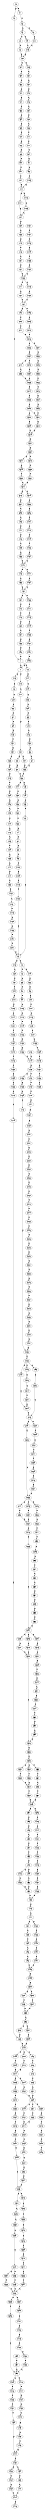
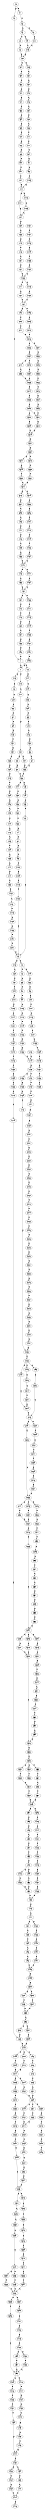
  strict digraph {
    S0
    S1
    S2
    S3
    S4
    S5
    S6
    S7
    S8
    S9
    S10
    S11
    S12
    S13
    S14
    S15
    S16
    S17
    S18
    S19
    S20
    S21
    S22
    S23
    S24
    S25
    S26
    S27
    S28
    S29
    S30
    S31
    S32
    S33
    S34
    S35
    S36
    S37
    S38
    S39
    S40
    S41
    S42
    S43
    S44
    S45
    S46
    S47
    S48
    S49
    S50
    S51
    S52
    S53
    S54
    S55
    S56
    S57
    S58
    S59
    S60
    S61
    S62
    S63
    S64
    S65
    S66
    S67
    S68
    S69
    S70
    S71
    S72
    S73
    S74
    S75
    S76
    S77
    S78
    S79
    S80
    S81
    S82
    S83
    S84
    S85
    S86
    S87
    S88
    S89
    S90
    S91
    S92
    S93
    S94
    S95
    S96
    S97
    S98
    S99
    S100
    S101
    S102
    S103
    S104
    S105
    S106
    S107
    S108
    S109
    S110
    S111
    S112
    S113
    S114
    S115
    S116
    S117
    S118
    S119
    S120
    S121
    S122
    S123
    S124
    S125
    S126
    S127
    S128
    S129
    S130
    S132
    S133
    S134
    S135
    S136
    S131
    S137
    S138
    S139
    S140
    S141
    S142
    S143
    S144
    S145
    S146
    S147
    S148
    S149
    S150
    S151
    S152
    S153
    S154
    S155
    S156
    S157
    S158
    S159
    S160
    S161
    S162
    S163
    S164
    S165
    S166
    S167
    S168
    S169
    S170
    S172
    S173
    S174
    S175
    S176
    S177
    S179
    S180
    S181
    S182
    S183
    S184
    S178
    S185
    S186
    S187
    S188
    S189
    S190
    S191
    S192
    S193
    S194
    S195
    S196
    S197
    S198
    S199
    S200
    S201
    S202
    S203
    S204
    S205
    S206
    S207
    S208
    S209
    S210
    S211
    S212
    S213
    S214
    S215
    S216
    S217
    S218
    S219
    S220
    S221
    S222
    S223
    S224
    S225
    S226
    S227
    S228
    S229
    S230
    S231
    S232
    S233
    S234
    S235
    S236
    S237
    S238
    S239
    S240
    S241
    S242
    S243
    S244
    S245
    S246
    S247
    S248
    S249
    S250
    S251
    S252
    S253
    S254
    S255
    S256
    S257
    S258
    S259
    S260
    S261
    S262
    S263
    S264
    S265
    S266
    S267
    S268
    S269
    S270
    S271
    S272
    S273
    S274
    S275
    S276
    S277
    S278
    S279
    S280
    S281
    S282
    S283
    S284
    S285
    S286
    S287
    S288
    S289
    S290
    S291
    S292
    S293
    S294
    S295
    S296
    S297
    S298
    S299
    S300
    S301
    S302
    S303
    S304
    S305
    S306
    S307
    S308
    S309
    S310
    S311
    S312
    S313
    S314
    S315
    S316
    S317
    S318
    S319
    S320
    S321
    S322
    S323
    S324
    S325
    S326
    S327
    S328
    S329
    S330
    S331
    S332
    S333
    S334
    S335
    S336
    S337
    S338
    S339
    S340
    S341
    S342
    S343
    S344
    S345
    S346
    S347
    S348
    S349
    S350
    S351
    S352
    S353
    S354
    S355
    S356
    S357
    S358
    S359
    S360
    S361
    S362
    S363
    S364
    S365
    S366
    S367
    S368
    S369
    S370
    S371
    S372
    S373
    S374
    S375
    S376
    S377
    S378
    S379
    S380
    S381
    S382
    S383
    S384
    S385
    S386
    S387
    S388
    S389
    S390
    S391
    S392
    S393
    S394
    S395
    S396
    S397
    S398
    S399
    S400
    S401
    S402
    S403
    S404
    S405
    S406
    S407
    S408
    S409
    S410
    S411
    S412
    S413
    S414
    S415
    S416
    S417
    S418
    S419
    S420
    S421
    S422
    S423
    S424
    S425
    S426
    S427
    S428
    S429
    S430
    S431
    S432
    S433
    S434
    S435
    S436
    S437
    S438
    S439
    S440
    S441
    S442
    S443
    S444
    S445
    S446
    S447
    S448
    S449
    S450
    S451
    S452
    S453
    S454
    S455
    S456
    S457
    S458
    S459
    S460
    S461
    S462
    S463
    S464
    S465
    S466
    S467
    S468
    S469
    S470
    S471
    S472
    S473
    S474
    S475
    S476
    S477
    S478
    S479
    S480
    S481
    S482
    S483
    S484
    S485
    S486
    S487
    S488
    S489
    S490
    S491
    S492
    S493
    S494
    S495
    S496
    S497
    S498
    S499
    S500
    S501
    S502
    S503
    S504
    S505
    S506
    S507
    S508
    S509
    S0 -> S1 [label=T]
    S0 -> S2 [label=A]
    S1 -> S3 [label=T]
    S2 -> S4 [label=T]
    S3 -> S5 [label=C]
    S3 -> S6 [label=G]
    S4 -> S7 [label=C]
    S4 -> S8 [label=T]
    S5 -> S9 [label=G]
    S5 -> S10 [label=T]
    S6 -> S11 [label=G]
    S7 -> S12 [label=A]
    S7 -> S13 [label=G]
    S8 -> S14 [label=A]
    S9 -> S15 [label=C]
    S10 -> S16 [label=C]
    S11 -> S15 [label=C]
    S12 -> S17 [label=G]
    S13 -> S18 [label=A]
    S14 -> S19 [label=G]
    S15 -> S20 [label=A]
    S16 -> S20 [label=A]
    S17 -> S21 [label=A]
    S18 -> S22 [label=C]
    S19 -> S23 [label=G]
    S20 -> S24 [label=C]
    S20 -> S25 [label=G]
    S21 -> S26 [label=A]
    S21 -> S27 [label=G]
    S22 -> S28 [label=C]
    S23 -> S29 [label=C]
    S24 -> S30 [label=C]
    S25 -> S31 [label=C]
    S26 -> S32 [label=A]
    S27 -> S33 [label=A]
    S28 -> S34 [label=T]
    S29 -> S35 [label=T]
    S30 -> S36 [label=T]
    S31 -> S37 [label=G]
    S32 -> S38 [label=C]
    S33 -> S38 [label=C]
    S34 -> S39 [label=C]
    S35 -> S40 [label=C]
    S36 -> S41 [label=G]
    S37 -> S42 [label=A]
    S38 -> S43 [label=G]
    S38 -> S44 [label=C]
    S39 -> S45 [label=A]
    S40 -> S46 [label=C]
    S41 -> S47 [label=A]
    S42 -> S48 [label=G]
    S43 -> S49 [label=A]
    S44 -> S50 [label=T]
    S45 -> S51 [label=T]
    S46 -> S52 [label=A]
    S47 -> S53 [label=G]
    S48 -> S54 [label=G]
    S49 -> S55 [label=C]
    S50 -> S56 [label=G]
    S51 -> S57 [label=A]
    S52 -> S58 [label=G]
    S53 -> S59 [label=G]
    S54 -> S60 [label=A]
    S55 -> S61 [label=T]
    S56 -> S62 [label=T]
    S57 -> S63 [label=G]
    S58 -> S64 [label=G]
    S59 -> S65 [label=A]
    S60 -> S66 [label=C]
    S61 -> S67 [label=A]
    S62 -> S68 [label=T]
    S63 -> S69 [label=A]
    S64 -> S33 [label=A]
    S65 -> S70 [label=A]
    S66 -> S71 [label=T]
    S67 -> S72 [label=G]
    S67 -> S73 [label=A]
    S68 -> S74 [label=G]
    S69 -> S75 [label=A]
    S70 -> S76 [label=A]
    S71 -> S77 [label=T]
    S72 -> S78 [label=T]
    S72 -> S79 [label=C]
    S73 -> S80 [label=G]
    S74 -> S81 [label=G]
    S75 -> S82 [label=T]
    S76 -> S83 [label=A]
    S77 -> S84 [label=C]
    S78 -> S85 [label=C]
    S79 -> S86 [label=A]
    S80 -> S87 [label=T]
    S81 -> S88 [label=G]
    S82 -> S89 [label=A]
    S83 -> S90 [label=C]
    S84 -> S91 [label=A]
    S85 -> S92 [label=C]
    S86 -> S93 [label=A]
    S87 -> S94 [label=T]
    S88 -> S95 [label=T]
    S89 -> S96 [label=G]
    S90 -> S97 [label=T]
    S91 -> S98 [label=C]
    S92 -> S99 [label=T]
    S93 -> S100 [label=A]
    S94 -> S101 [label=G]
    S95 -> S102 [label=T]
    S96 -> S103 [label=G]
    S97 -> S104 [label=T]
    S98 -> S105 [label=T]
    S99 -> S106 [label=C]
    S100 -> S107 [label=T]
    S101 -> S108 [label=A]
    S102 -> S109 [label=A]
    S103 -> S110 [label=A]
    S104 -> S111 [label=A]
    S105 -> S111 [label=A]
    S106 -> S112 [label=C]
    S107 -> S113 [label=C]
    S108 -> S114 [label=C]
    S109 -> S115 [label=G]
    S110 -> S116 [label=G]
    S111 -> S117 [label=C]
    S111 -> S118 [label=G]
    S112 -> S119 [label=T]
    S113 -> S120 [label=A]
    S114 -> S121 [label=T]
    S115 -> S122 [label=T]
    S116 -> S123 [label=G]
    S117 -> S124 [label=A]
    S118 -> S125 [label=G]
    S119 -> S126 [label=T]
    S120 -> S127 [label=C]
    S121 -> S128 [label=T]
    S122 -> S67 [label=A]
    S123 -> S129 [label=T]
    S124 -> S130 [label=A]
    S125 -> S124 [label=G]
    S126 -> S132 [label=A]
    S127 -> S133 [label=G]
    S128 -> S134 [label=T]
    S129 -> S135 [label=G]
    S130 -> S136 [label=C]
    S132 -> S138 [label=A]
    S133 -> S139 [label=T]
    S134 -> S140 [label=G]
    S135 -> S141 [label=C]
    S136 -> S142 [label=A]
    S131 -> S137 [label=T]
    S137 -> S143 [label=T]
    S138 -> S144 [label=G]
    S139 -> S145 [label=C]
    S140 -> S146 [label=T]
    S141 -> S147 [label=A]
    S142 -> S148 [label=T]
    S143 -> S149 [label=A]
    S144 -> S150 [label=G]
    S145 -> S151 [label=G]
    S146 -> S152 [label=T]
    S147 -> S153 [label=C]
    S148 -> S154 [label=C]
    S149 -> S155 [label=T]
    S150 -> S156 [label=A]
    S150 -> S157 [label=T]
    S151 -> S158 [label=T]
    S152 -> S159 [label=A]
    S153 -> S160 [label=A]
    S154 -> S161 [label=A]
    S155 -> S162 [label=A]
    S156 -> S163 [label=A]
    S157 -> S164 [label=T]
    S158 -> S165 [label=G]
    S159 -> S166 [label=G]
    S160 -> S167 [label=C]
    S161 -> S168 [label=G]
    S162 -> S168 [label=G]
    S163 -> S169 [label=G]
    S164 -> S170 [label=T]
    S166 -> S172 [label=C]
    S167 -> S173 [label=T]
    S168 -> S174 [label=T]
    S168 -> S175 [label=G]
    S169 -> S176 [label=G]
    S170 -> S177 [label=A]
    S172 -> S179 [label=C]
    S173 -> S180 [label=G]
    S174 -> S181 [label=C]
    S175 -> S182 [label=C]
    S176 -> S183 [label=A]
    S177 -> S184 [label=A]
    S179 -> S185 [label=A]
    S180 -> S186 [label=C]
    S181 -> S187 [label=T]
    S182 -> S187 [label=T]
    S183 -> S188 [label=A]
    S184 -> S189 [label=A]
    S178 -> S144 [label=G]
    S185 -> S190 [label=G]
    S186 -> S191 [label=T]
    S187 -> S192 [label=G]
    S187 -> S193 [label=T]
    S188 -> S194 [label=T]
    S188 -> S195 [label=C]
    S188 -> S196 [label=T]
    S189 -> S197 [label=G]
    S190 -> S198 [label=C]
    S190 -> S199 [label=T]
    S190 -> S200 [label=G]
    S191 -> S201 [label=T]
    S192 -> S202 [label=T]
    S193 -> S203 [label=G]
    S194 -> S204 [label=A]
    S195 -> S205 [label=A]
    S196 -> S206 [label=A]
    S197 -> S207 [label=T]
    S198 -> S208 [label=T]
    S199 -> S209 [label=T]
    S200 -> S210 [label=T]
    S201 -> S67 [label=A]
    S202 -> S211 [label=T]
    S203 -> S212 [label=T]
    S204 -> S213 [label=G]
    S205 -> S213 [label=G]
    S206 -> S214 [label=G]
    S207 -> S215 [label=A]
    S208 -> S216 [label=C]
    S209 -> S217 [label=A]
    S210 -> S217 [label=A]
    S211 -> S218 [label=T]
    S212 -> S218 [label=T]
    S213 -> S219 [label=G]
    S213 -> S220 [label=T]
    S214 -> S221 [label=T]
    S215 -> S222 [label=A]
    S216 -> S223 [label=T]
    S217 -> S224 [label=G]
    S217 -> S225 [label=A]
    S218 -> S226 [label=C]
    S218 -> S227 [label=T]
    S219 -> S228 [label=A]
    S220 -> S229 [label=T]
    S221 -> S204 [label=A]
    S222 -> S230 [label=A]
    S223 -> S231 [label=C]
    S224 -> S232 [label=C]
    S225 -> S233 [label=C]
    S226 -> S234 [label=A]
    S227 -> S235 [label=G]
    S228 -> S236 [label=C]
    S229 -> S237 [label=A]
    S230 -> S238 [label=G]
    S231 -> S239 [label=A]
    S232 -> S239 [label=A]
    S233 -> S240 [label=T]
    S234 -> S241 [label=C]
    S234 -> S242 [label=T]
    S235 -> S243 [label=G]
    S236 -> S244 [label=C]
    S236 -> S245 [label=T]
    S236 -> S246 [label=A]
    S237 -> S247 [label=T]
    S238 -> S248 [label=A]
    S239 -> S249 [label=C]
    S239 -> S250 [label=T]
    S239 -> S251 [label=T]
    S240 -> S252 [label=C]
    S241 -> S253 [label=G]
    S242 -> S254 [label=G]
    S243 -> S255 [label=G]
    S244 -> S256 [label=T]
    S245 -> S257 [label=T]
    S246 -> S258 [label=T]
    S247 -> S259 [label=T]
    S248 -> S260 [label=T]
    S249 -> S261 [label=T]
    S250 -> S262 [label=A]
    S251 -> S263 [label=T]
    S252 -> S264 [label=A]
    S253 -> S265 [label=C]
    S254 -> S265 [label=C]
    S255 -> S266 [label=T]
    S256 -> S267 [label=A]
    S257 -> S267 [label=A]
    S258 -> S268 [label=G]
    S259 -> S269 [label=A]
    S260 -> S270 [label=C]
    S261 -> S271 [label=A]
    S262 -> S272 [label=C]
    S263 -> S271 [label=A]
    S264 -> S273 [label=C]
    S265 -> S274 [label=A]
    S266 -> S275 [label=C]
    S267 -> S276 [label=G]
    S268 -> S277 [label=T]
    S269 -> S278 [label=A]
    S270 -> S279 [label=T]
    S271 -> S280 [label=C]
    S272 -> S281 [label=G]
    S273 -> S282 [label=A]
    S274 -> S283 [label=G]
    S275 -> S284 [label=A]
    S276 -> S285 [label=A]
    S277 -> S286 [label=T]
    S278 -> S287 [label=A]
    S279 -> S288 [label=T]
    S280 -> S289 [label=C]
    S281 -> S290 [label=G]
    S282 -> S291 [label=G]
    S283 -> S292 [label=G]
    S284 -> S293 [label=G]
    S285 -> S294 [label=A]
    S286 -> S295 [label=C]
    S287 -> S236 [label=C]
    S288 -> S296 [label=T]
    S289 -> S297 [label=A]
    S290 -> S298 [label=T]
    S291 -> S299 [label=A]
    S292 -> S300 [label=C]
    S292 -> S301 [label=T]
    S293 -> S301 [label=T]
    S294 -> S302 [label=C]
    S294 -> S303 [label=A]
    S294 -> S304 [label=G]
    S295 -> S305 [label=C]
    S296 -> S306 [label=G]
    S297 -> S307 [label=G]
    S299 -> S308 [label=G]
    S300 -> S309 [label=A]
    S301 -> S310 [label=A]
    S302 -> S311 [label=C]
    S303 -> S312 [label=C]
    S304 -> S313 [label=A]
    S305 -> S314 [label=T]
    S306 -> S315 [label=A]
    S307 -> S316 [label=A]
    S308 -> S317 [label=G]
    S308 -> S318 [label=C]
    S309 -> S319 [label=G]
    S310 -> S319 [label=G]
    S311 -> S320 [label=G]
    S312 -> S320 [label=G]
    S313 -> S321 [label=G]
    S314 -> S322 [label=C]
    S315 -> S323 [label=A]
    S316 -> S324 [label=A]
    S317 -> S325 [label=G]
    S318 -> S326 [label=G]
    S319 -> S327 [label=A]
    S320 -> S328 [label=G]
    S321 -> S329 [label=A]
    S322 -> S330 [label=C]
    S323 -> S331 [label=G]
    S324 -> S308 [label=G]
    S325 -> S332 [label=G]
    S326 -> S333 [label=T]
    S327 -> S334 [label=A]
    S328 -> S335 [label=A]
    S329 -> S336 [label=T]
    S330 -> S337 [label=A]
    S331 -> S338 [label=G]
    S332 -> S339 [label=C]
    S333 -> S340 [label=A]
    S334 -> S341 [label=G]
    S334 -> S342 [label=C]
    S335 -> S343 [label=A]
    S336 -> S344 [label=A]
    S337 -> S345 [label=A]
    S338 -> S346 [label=G]
    S339 -> S347 [label=A]
    S340 -> S348 [label=G]
    S341 -> S349 [label=G]
    S342 -> S350 [label=T]
    S343 -> S351 [label=C]
    S343 -> S352 [label=G]
    S343 -> S353 [label=T]
    S344 -> S354 [label=G]
    S345 -> S355 [label=A]
    S346 -> S356 [label=G]
    S347 -> S357 [label=C]
    S347 -> S358 [label=T]
    S348 -> S359 [label=G]
    S349 -> S360 [label=T]
    S350 -> S361 [label=T]
    S351 -> S362 [label=T]
    S352 -> S363 [label=T]
    S353 -> S364 [label=T]
    S354 -> S365 [label=A]
    S355 -> S366 [label=A]
    S356 -> S367 [label=T]
    S357 -> S368 [label=T]
    S358 -> S369 [label=T]
    S359 -> S370 [label=A]
    S360 -> S371 [label=C]
    S361 -> S371 [label=C]
    S362 -> S372 [label=G]
-   S363 -> S372 [label=G]
    S364 -> S373 [label=C]
    S365 -> S374 [label=C]
    S366 -> S294 [label=A]
    S367 -> S375 [label=A]
    S368 -> S376 [label=C]
    S369 -> S376 [label=C]
    S370 -> S377 [label=G]
    S371 -> S378 [label=A]
    S371 -> S379 [label=G]
    S372 -> S380 [label=T]
    S373 -> S381 [label=T]
    S374 -> S382 [label=T]
    S375 -> S383 [label=G]
    S376 -> S384 [label=C]
    S376 -> S385 [label=T]
    S377 -> S386 [label=G]
    S378 -> S387 [label=A]
    S379 -> S388 [label=C]
    S380 -> S389 [label=A]
    S381 -> S389 [label=A]
    S382 -> S390 [label=A]
    S383 -> S391 [label=G]
    S384 -> S392 [label=C]
    S385 -> S393 [label=T]
    S386 -> S394 [label=T]
    S387 -> S395 [label=C]
    S388 -> S396 [label=A]
    S389 -> S397 [label=A]
    S389 -> S398 [label=G]
    S390 -> S399 [label=G]
    S391 -> S400 [label=A]
    S392 -> S401 [label=A]
    S393 -> S402 [label=G]
    S394 -> S376 [label=C]
    S395 -> S403 [label=G]
    S396 -> S404 [label=A]
    S397 -> S405 [label=A]
    S398 -> S406 [label=T]
    S399 -> S328 [label=G]
    S400 -> S407 [label=G]
    S401 -> S408 [label=A]
    S402 -> S409 [label=C]
    S402 -> S410 [label=T]
    S403 -> S411 [label=A]
    S404 -> S412 [label=C]
    S405 -> S413 [label=A]
    S406 -> S414 [label=G]
    S407 -> S183 [label=A]
    S408 -> S415 [label=A]
    S409 -> S416 [label=T]
    S410 -> S417 [label=T]
    S411 -> S418 [label=A]
    S412 -> S419 [label=G]
    S413 -> S420 [label=G]
    S414 -> S421 [label=C]
    S415 -> S422 [label=A]
    S416 -> S423 [label=T]
    S417 -> S424 [label=A]
    S418 -> S425 [label=C]
    S419 -> S426 [label=T]
    S420 -> S427 [label=A]
    S421 -> S428 [label=T]
+   S422 -> S429 [label=G]
    S422 -> S430 [label=A]
    S423 -> S431 [label=T]
    S424 -> S432 [label=C]
    S425 -> S433 [label=G]
    S426 -> S434 [label=G]
    S427 -> S435 [label=T]
    S428 -> S436 [label=T]
    S429 -> S437 [label=T]
    S430 -> S438 [label=T]
    S431 -> S439 [label=T]
    S432 -> S440 [label=C]
    S433 -> S441 [label=G]
    S434 -> S441 [label=G]
    S435 -> S442 [label=A]
    S436 -> S443 [label=G]
    S437 -> S402 [label=G]
    S438 -> S402 [label=G]
    S439 -> S444 [label=A]
    S440 -> S445 [label=A]
    S441 -> S446 [label=T]
    S441 -> S447 [label=C]
    S442 -> S448 [label=G]
    S442 -> S449 [label=A]
    S443 -> S450 [label=A]
    S444 -> S451 [label=G]
    S445 -> S452 [label=C]
    S446 -> S453 [label=C]
    S447 -> S454 [label=C]
    S448 -> S455 [label=C]
    S449 -> S456 [label=C]
    S450 -> S457 [label=A]
    S451 -> S458 [label=A]
    S451 -> S459 [label=G]
    S452 -> S460 [label=T]
    S453 -> S461 [label=G]
    S454 -> S461 [label=G]
    S455 -> S462 [label=A]
    S456 -> S462 [label=A]
    S457 -> S463 [label=A]
    S458 -> S464 [label=C]
    S459 -> S465 [label=A]
    S460 -> S444 [label=A]
    S461 -> S466 [label=T]
    S461 -> S467 [label=C]
    S462 -> S468 [label=T]
    S463 -> S468 [label=T]
    S464 -> S469 [label=G]
    S465 -> S470 [label=G]
    S466 -> S471 [label=T]
    S467 -> S472 [label=A]
    S468 -> S473 [label=A]
    S469 -> S474 [label=T]
    S470 -> S474 [label=T]
    S471 -> S475 [label=T]
    S472 -> S476 [label=T]
    S473 -> S477 [label=G]
    S474 -> S478 [label=A]
    S475 -> S479 [label=C]
    S476 -> S480 [label=A]
    S477 -> S481 [label=G]
    S477 -> S482 [label=A]
    S479 -> S483 [label=T]
    S480 -> S484 [label=C]
    S481 -> S485 [label=C]
    S482 -> S486 [label=A]
    S483 -> S487 [label=A]
    S484 -> S488 [label=A]
    S485 -> S489 [label=T]
    S486 -> S490 [label=G]
    S487 -> S491 [label=G]
    S488 -> S492 [label=A]
    S489 -> S493 [label=C]
    S490 -> S494 [label=G]
    S491 -> S495 [label=T]
    S492 -> S4 [label=T]
    S493 -> S496 [label=C]
    S494 -> S497 [label=C]
    S495 -> S7 [label=C]
    S496 -> S498 [label=C]
    S497 -> S498 [label=C]
    S498 -> S499 [label=A]
    S499 -> S500 [label=A]
    S500 -> S501 [label=G]
    S500 -> S502 [label=C]
    S501 -> S503 [label=T]
    S502 -> S504 [label=T]
    S503 -> S505 [label=T]
    S504 -> S505 [label=T]
    S505 -> S506 [label=G]
    S506 -> S507 [label=G]
    S506 -> S508 [label=C]
    S507 -> S509 [label=A]
    S508 -> S185 [label=A]
    S509 -> S190 [label=G]
  }
